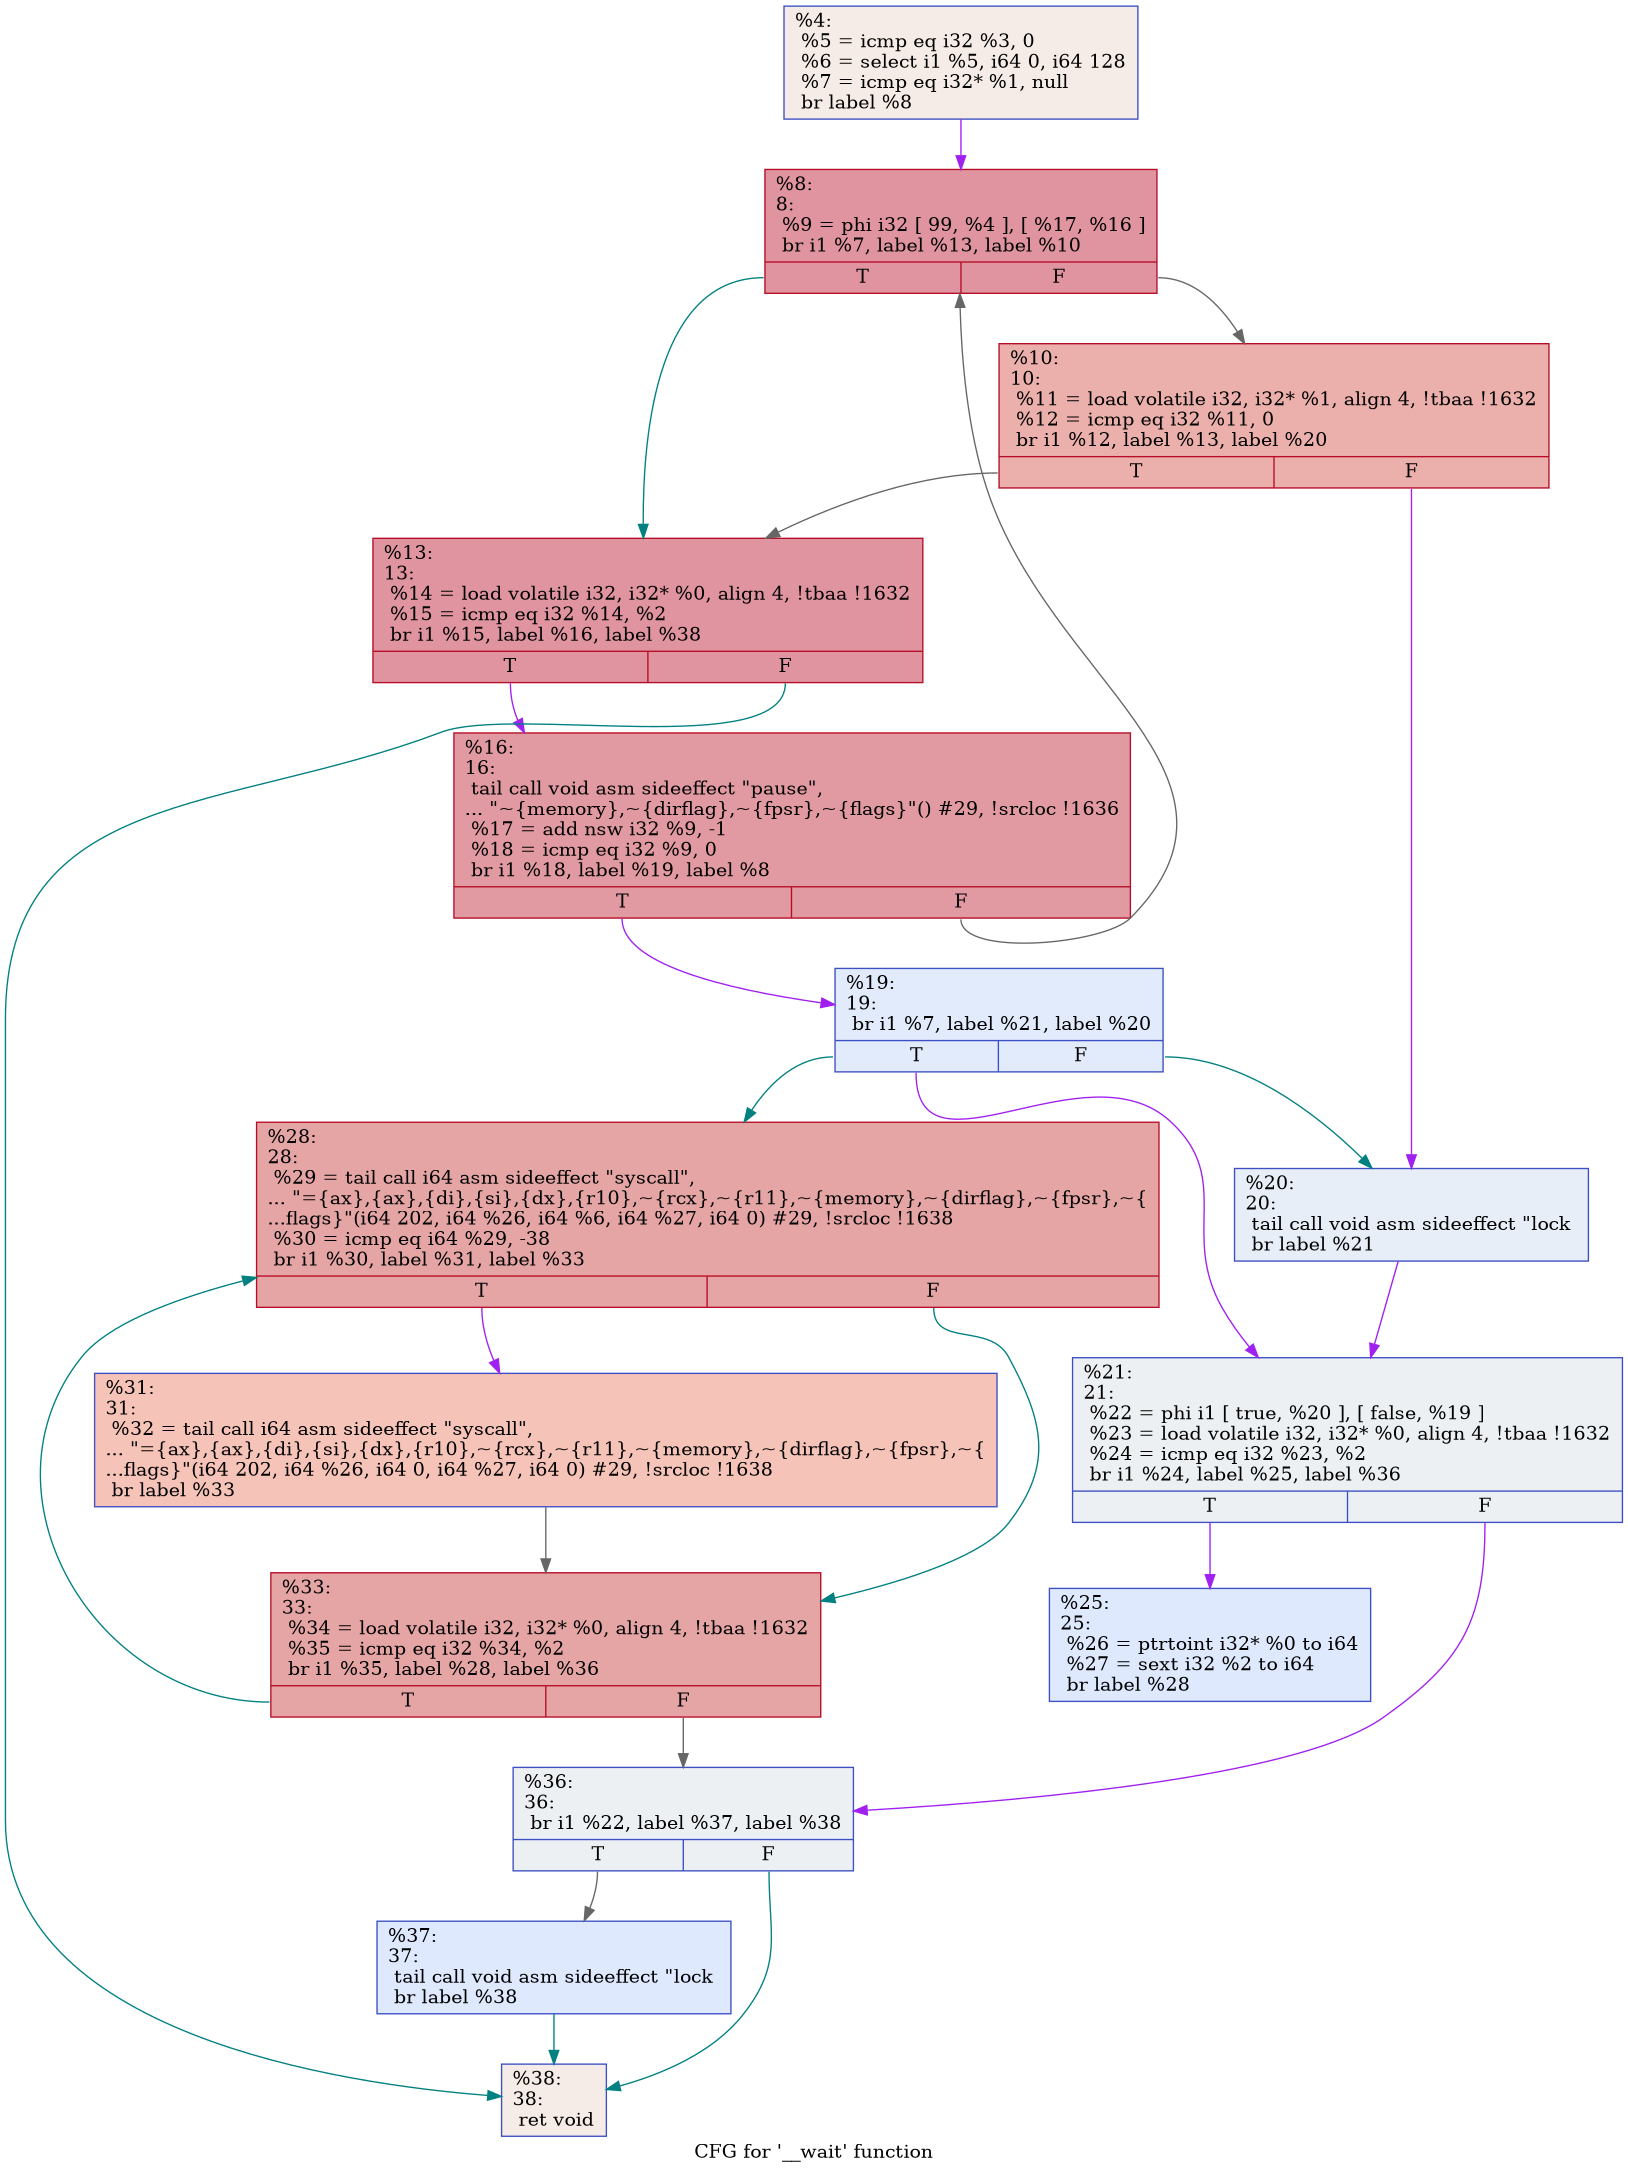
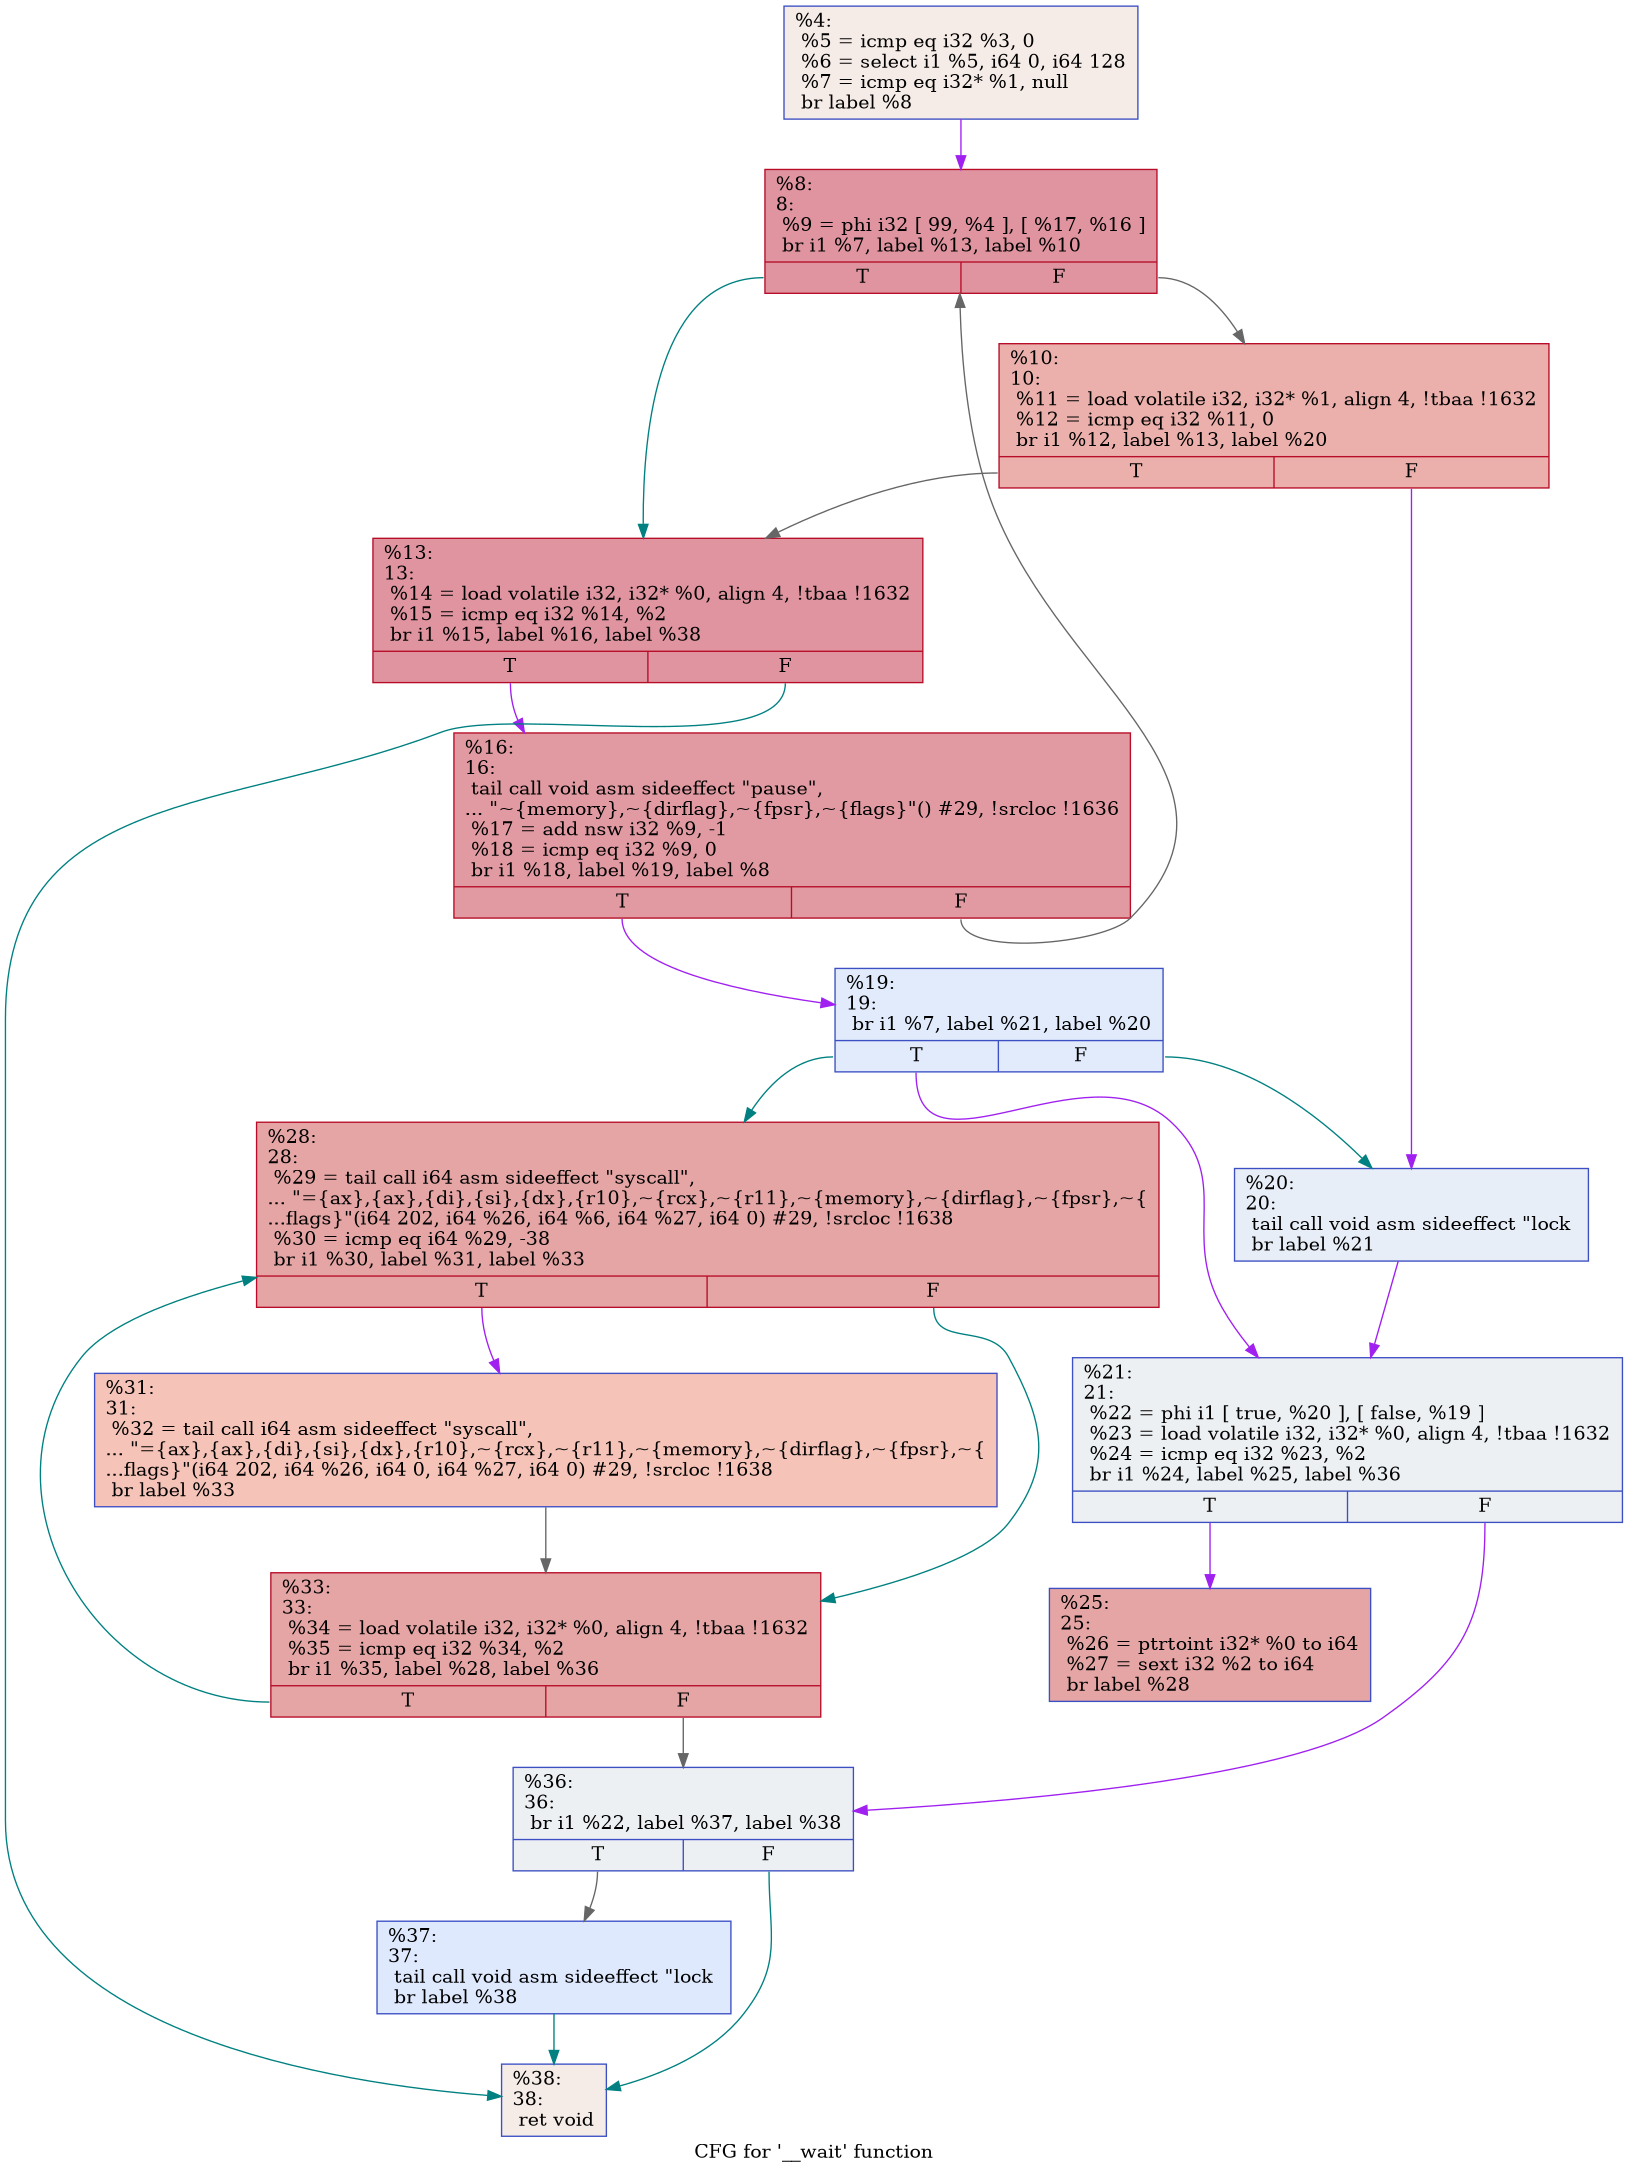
  digraph {
    label="CFG for '__wait' function"
    node [color="#3d50c3ff" fillcolor="#ead5c970" shape=record style=filled]
    edge [color=purple tailport=s0]
    n1 [label="{%4:\l  %5 = icmp eq i32 %3, 0\l  %6 = select i1 %5, i64 0, i64 128\l  %7 = icmp eq i32* %1, null\l  br label %8\l}"]
    n2 [color="#b70d28ff" fillcolor="#b70d2870" label="{%8:\l8:                                                \l  %9 = phi i32 [ 99, %4 ], [ %17, %16 ]\l  br i1 %7, label %13, label %10\l|{<s0>T|<s1>F}}"]
    n3 [color="#b70d28ff" fillcolor="#b70d2870" label="{%13:\l13:                                               \l  %14 = load volatile i32, i32* %0, align 4, !tbaa !1632\l  %15 = icmp eq i32 %14, %2\l  br i1 %15, label %16, label %38\l|{<s0>T|<s1>F}}"]
    n4 [color="#b70d28ff" fillcolor="#d24b4070" label="{%10:\l10:                                               \l  %11 = load volatile i32, i32* %1, align 4, !tbaa !1632\l  %12 = icmp eq i32 %11, 0\l  br i1 %12, label %13, label %20\l|{<s0>T|<s1>F}}"]
    n5 [color="#b70d28ff" fillcolor="#bb1b2c70" label="{%16:\l16:                                               \l  tail call void asm sideeffect \"pause\",\l... \"~\{memory\},~\{dirflag\},~\{fpsr\},~\{flags\}\"() #29, !srcloc !1636\l  %17 = add nsw i32 %9, -1\l  %18 = icmp eq i32 %9, 0\l  br i1 %18, label %19, label %8\l|{<s0>T|<s1>F}}"]
    n6 [label="{%38:\l38:                                               \l  ret void\l}"]
    n7 [fillcolor="#cbd8ee70" label="{%20:\l20:                                               \l  tail call void asm sideeffect \"lock \l  br label %21\l}"]
    n8 [fillcolor="#bbd1f870" label="{%19:\l19:                                               \l  br i1 %7, label %21, label %20\l|{<s0>T|<s1>F}}"]
    n9 [fillcolor="#d6dce470" label="{%21:\l21:                                               \l  %22 = phi i1 [ true, %20 ], [ false, %19 ]\l  %23 = load volatile i32, i32* %0, align 4, !tbaa !1632\l  %24 = icmp eq i32 %23, %2\l  br i1 %24, label %25, label %36\l|{<s0>T|<s1>F}}"]
-   n10 [fillcolor="#b5cdfa70" label="{%25:\l25:                                               \l  %26 = ptrtoint i32* %0 to i64\l  %27 = sext i32 %2 to i64\l  br label %28\l}"]
+   n10 [fillcolor="#c5333470" label="{%25:\l25:                                               \l  %26 = ptrtoint i32* %0 to i64\l  %27 = sext i32 %2 to i64\l  br label %28\l}"]
    n11 [fillcolor="#d6dce470" label="{%36:\l36:                                               \l  br i1 %22, label %37, label %38\l|{<s0>T|<s1>F}}"]
    n12 [color="#b70d28ff" fillcolor="#c5333470" label="{%28:\l28:                                               \l  %29 = tail call i64 asm sideeffect \"syscall\",\l... \"=\{ax\},\{ax\},\{di\},\{si\},\{dx\},\{r10\},~\{rcx\},~\{r11\},~\{memory\},~\{dirflag\},~\{fpsr\},~\{\l...flags\}\"(i64 202, i64 %26, i64 %6, i64 %27, i64 0) #29, !srcloc !1638\l  %30 = icmp eq i64 %29, -38\l  br i1 %30, label %31, label %33\l|{<s0>T|<s1>F}}"]
    n13 [fillcolor="#b5cdfa70" label="{%37:\l37:                                               \l  tail call void asm sideeffect \"lock \l  br label %38\l}"]
    n14 [fillcolor="#e8765c70" label="{%31:\l31:                                               \l  %32 = tail call i64 asm sideeffect \"syscall\",\l... \"=\{ax\},\{ax\},\{di\},\{si\},\{dx\},\{r10\},~\{rcx\},~\{r11\},~\{memory\},~\{dirflag\},~\{fpsr\},~\{\l...flags\}\"(i64 202, i64 %26, i64 0, i64 %27, i64 0) #29, !srcloc !1638\l  br label %33\l}"]
    n15 [color="#b70d28ff" fillcolor="#c5333470" label="{%33:\l33:                                               \l  %34 = load volatile i32, i32* %0, align 4, !tbaa !1632\l  %35 = icmp eq i32 %34, %2\l  br i1 %35, label %28, label %36\l|{<s0>T|<s1>F}}"]
    n1 -> n2
    n2 -> n3 [color=teal]
    n2 -> n4 [color=gray40 tailport=s1]
    n3 -> n5
    n3 -> n6 [color=teal tailport=s1]
    n4 -> n3 [color=gray40]
    n4 -> n7 [tailport=s1]
    n5 -> n2 [color=gray40 tailport=s1]
    n5 -> n8
    n7 -> n9
    n8 -> n7 [color=teal tailport=s1]
    n8 -> n9
    n8 -> n12 [color=teal]
    n9 -> n10
    n9 -> n11 [tailport=s1]
    n11 -> n6 [color=teal tailport=s1]
    n11 -> n13 [color=gray40]
    n12 -> n14
    n12 -> n15 [color=teal tailport=s1]
    n13 -> n6 [color=teal]
    n14 -> n15 [color=gray40]
    n15 -> n11 [color=gray40 tailport=s1]
    n15 -> n12 [color=teal]
  }
